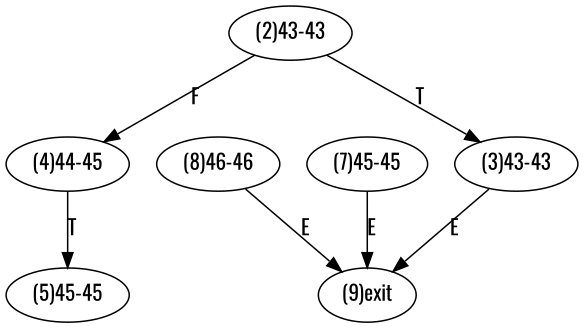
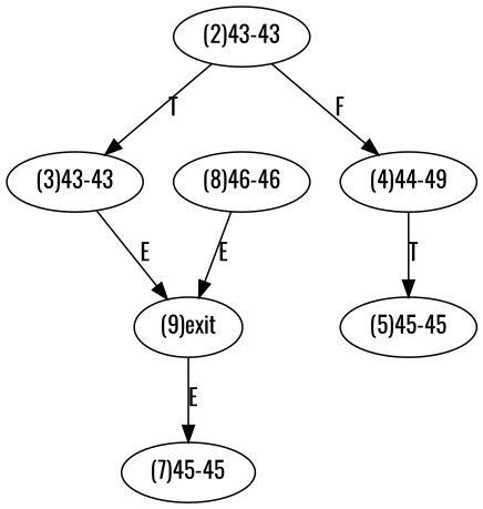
  digraph {
    fontname=Oswald
    node [fontname=Oswald]
    edge [fontname=Oswald]
    n1 [label="(2)43-43"]
    n2 [label="(3)43-43"]
-   n3 [label="(4)44-45"]
+   n3 [label="(4)44-49"]
    n4 [label="(9)exit"]
    n5 [label="(5)45-45"]
    n6 [label="(8)46-46"]
    n7 [label="(7)45-45"]
    n1 -> n2 [label=T]
    n1 -> n3 [label=F]
    n2 -> n4 [label=E]
    n3 -> n5 [label=T]
    n6 -> n4 [label=E]
-   n7 -> n4 [label=E]
+   n4 -> n7 [label=E]
  }
